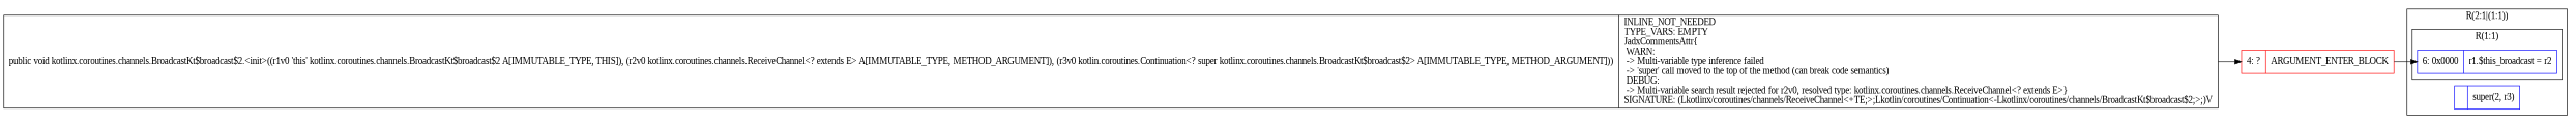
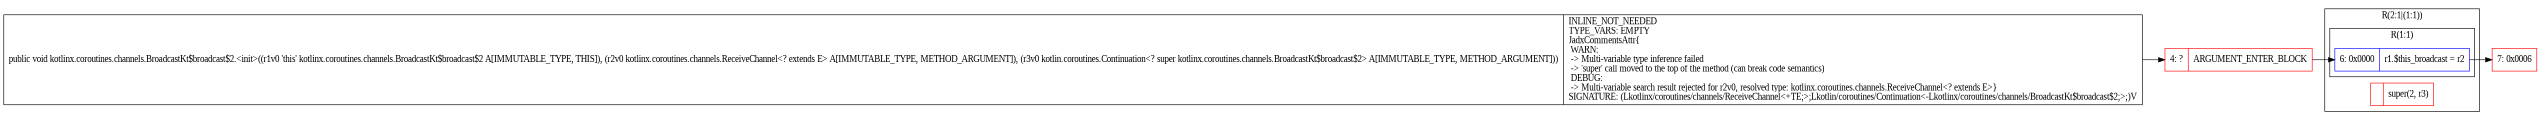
  digraph {
    fontname="Liberation Serif"
    rankdir=LR
    node [color=blue fontname="Liberation Serif" shape=record]
    edge [fontname="Liberation Serif"]
    n1 [label="{6\:\ 0x0000|r1.$this_broadcast = r2\l}"]
-   n2 [label="{|super(2, r3)\l}"]
+   n2 [color=red label="{|super(2, r3)\l}"]
+   n3 [color=red label="{7\:\ 0x0006}"]
    n4 [color=red label="{4\:\ ?|ARGUMENT_ENTER_BLOCK\l}"]
    n5 [label="{public void kotlinx.coroutines.channels.BroadcastKt$broadcast$2.\<init\>((r1v0 'this' kotlinx.coroutines.channels.BroadcastKt$broadcast$2 A[IMMUTABLE_TYPE, THIS]), (r2v0 kotlinx.coroutines.channels.ReceiveChannel\<? extends E\> A[IMMUTABLE_TYPE, METHOD_ARGUMENT]), (r3v0 kotlin.coroutines.Continuation\<? super kotlinx.coroutines.channels.BroadcastKt$broadcast$2\> A[IMMUTABLE_TYPE, METHOD_ARGUMENT]))  | INLINE_NOT_NEEDED\lTYPE_VARS: EMPTY\lJadxCommentsAttr\{\l WARN: \l \-\> Multi\-variable type inference failed\l \-\> 'super' call moved to the top of the method (can break code semantics)\l DEBUG: \l \-\> Multi\-variable search result rejected for r2v0, resolved type: kotlinx.coroutines.channels.ReceiveChannel\<? extends E\>\}\lSIGNATURE: (Lkotlinx\/coroutines\/channels\/ReceiveChannel\<+TE;\>;Lkotlin\/coroutines\/Continuation\<\-Lkotlinx\/coroutines\/channels\/BroadcastKt$broadcast$2;\>;)V\l}" color=""]
    subgraph cluster_1 {
      label="R(2:1|(1:1))"
      n2
      subgraph cluster_2 {
        label="R(1:1)"
        n1
      }
    }
+   n1 -> n3
    n4 -> n1
    n5 -> n4
  }
